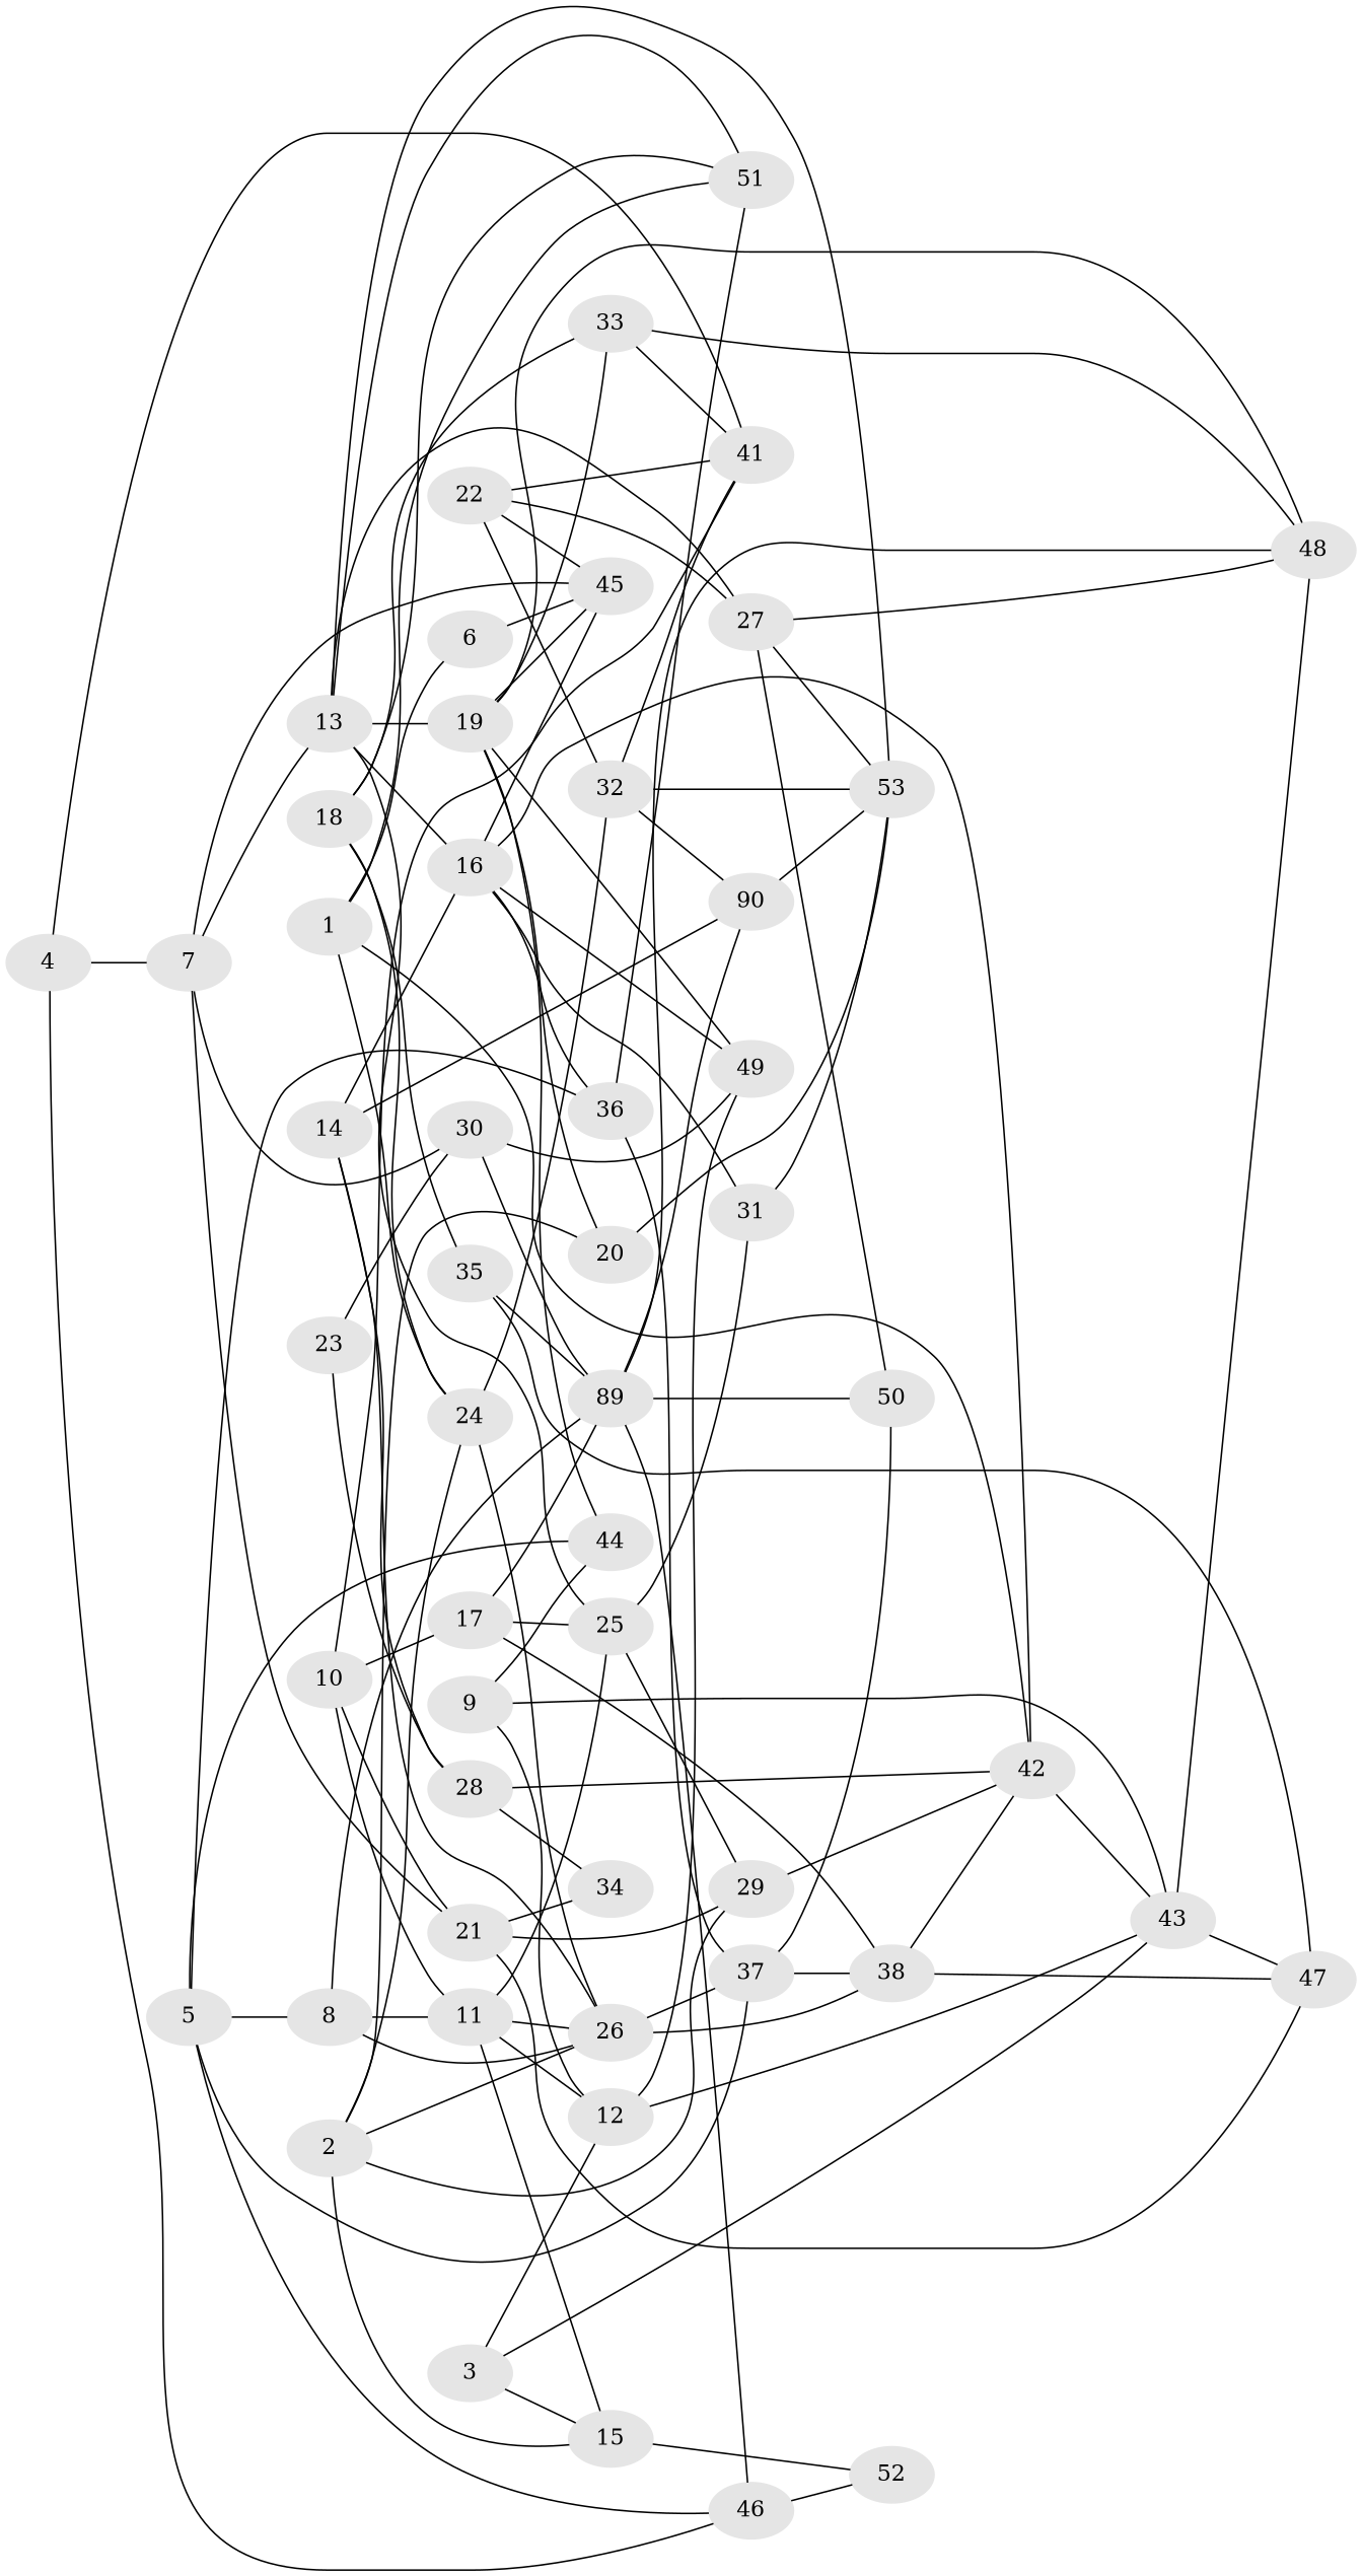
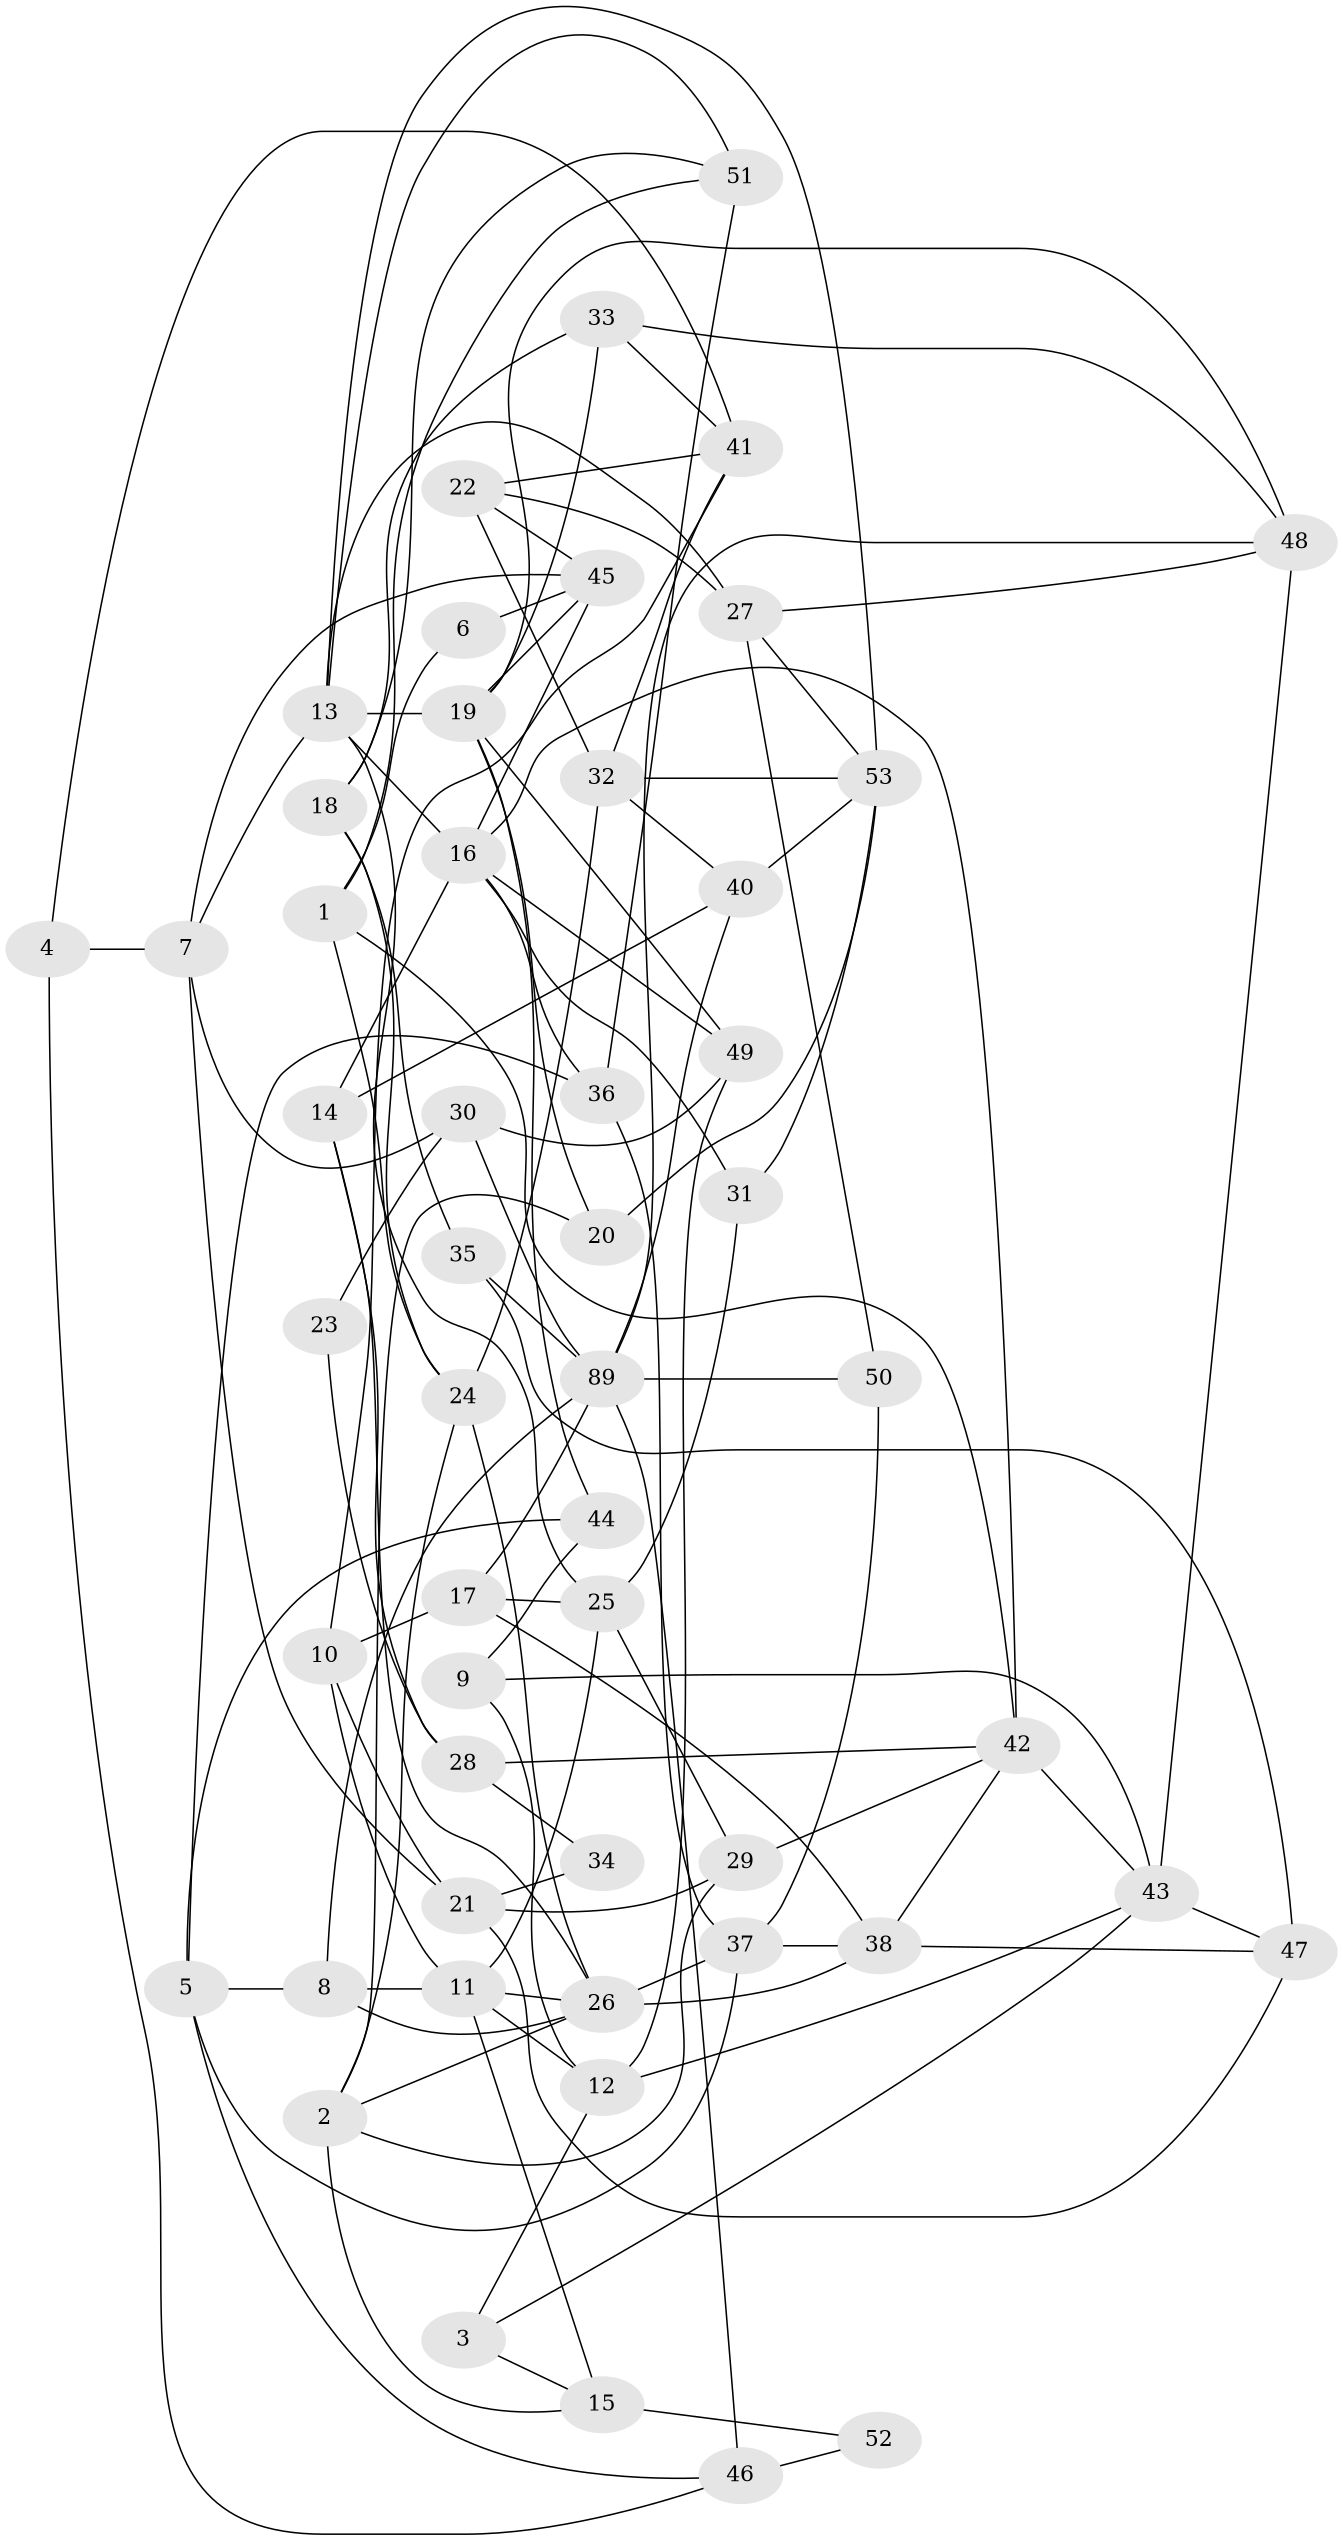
  graph {
    rankdir=LR
    node [color=gray90 style=filled]
    edge [weight=1.0]
    1
    6
    24
    42
    51
    45
    26
    32
    43
    2
    15
    20
    29
    52
    53
    37
    38
    3
    12
    49
    48
    47
    4
    7
    41
    46
    13
    21
    30
    5
    8
    36
    44
    11
    n35 [label=89]
    50
    25
    16
    19
    27
    34
-   40 [label=90]
+   40
    9
    10
    17
    31
    33
    14
    28
    18
    35
    22
    23
    1 -- 6
    1 -- 24
    1 -- 42
    1 -- 51
    6 -- 45
    24 -- 26
    24 -- 32
    42 -- 43
    26 -- 37
    26 -- 38
    32 -- 53 [weight=2.0]
    32 -- 41
    32 -- 40
    43 -- 48
    43 -- 47
    2 -- 24
    2 -- 26
    2 -- 15
    2 -- 20
    2 -- 29
    15 -- 52
    20 -- 53
    29 -- 42
    37 -- 38
    37 -- 50
    38 -- 42
    38 -- 47
    3 -- 43
    3 -- 15
    3 -- 12
    12 -- 43
    12 -- 49 [weight=2.0]
    4 -- 7
    4 -- 41
    4 -- 46
    7 -- 45
    7 -- 13
    7 -- 21
    7 -- 30
    46 -- 52
    13 -- 51
    13 -- 53
    13 -- 25
    13 -- 16
    13 -- 19
    13 -- 27
    21 -- 29
    21 -- 47
    21 -- 34
    30 -- 49
    30 -- n35
    5 -- 37
    5 -- 46
    5 -- 8
    5 -- 36
    5 -- 44
    8 -- 26
    8 -- 11
    8 -- n35
    36 -- 51 [weight=2.0]
    36 -- 37 [weight=2.0]
    11 -- 26
    11 -- 15
    11 -- 12
    11 -- 25
    n35 -- 48
    n35 -- 46 [weight=2.0]
    n35 -- 50
    n35 -- 40
    25 -- 29 [weight=2.0]
    25 -- 31
    16 -- 42
    16 -- 45
    16 -- 49
    16 -- 36
    16 -- 31
    19 -- 45
    19 -- 20
    19 -- 49
    19 -- 48
    19 -- 44
    19 -- 33
    27 -- 53
    27 -- 48
    27 -- 50
    40 -- 53
    9 -- 43
    9 -- 12
    9 -- 44
    10 -- 41
    10 -- 21
    10 -- 11
    10 -- 17
    17 -- 38
    17 -- n35
    17 -- 25
    31 -- 53
    33 -- 48
    33 -- 41
    14 -- 26
    14 -- 16
    14 -- 40
    14 -- 28
    28 -- 42 [weight=2.0]
    28 -- 34
    18 -- 24
    18 -- 51
    18 -- 33
    18 -- 35
    35 -- 47
    35 -- n35
    22 -- 45
    22 -- 32
    22 -- 41
    22 -- 27
    23 -- 30
    23 -- 28
  }
